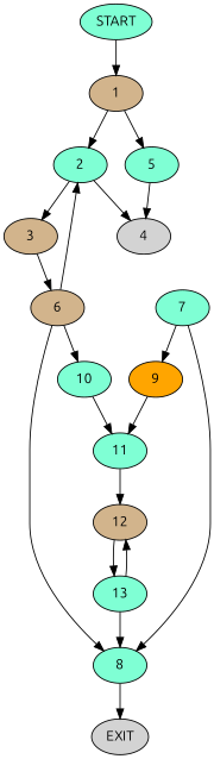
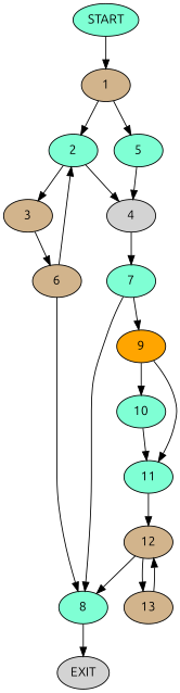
  digraph {
    fontname=Ubuntu
    node [fillcolor=aquamarine fontname=Ubuntu style=filled]
    edge [fontname=Ubuntu]
    n1 [label=START]
    1 [fillcolor=tan]
    2
    5
    n5 [fillcolor=lightgrey label=EXIT]
    3 [fillcolor=tan]
    4 [fillcolor=lightgrey]
    6 [fillcolor=tan]
    7
    8
    9 [fillcolor=orange]
    10
    11
    12 [fillcolor=tan]
-   13
+   13 [fillcolor=tan]
    n1 -> 1
    1 -> 2
    1 -> 5
    2 -> 3
    2 -> 4
    5 -> 4
    3 -> 6
+   4 -> 7
    6 -> 2
    6 -> 8
    7 -> 8
    7 -> 9
    8 -> n5
-   6 -> 10
+   9 -> 10
    9 -> 11
    10 -> 11
    11 -> 12
-   13 -> 8
+   12 -> 8
    12 -> 13
    13 -> 12
  }
